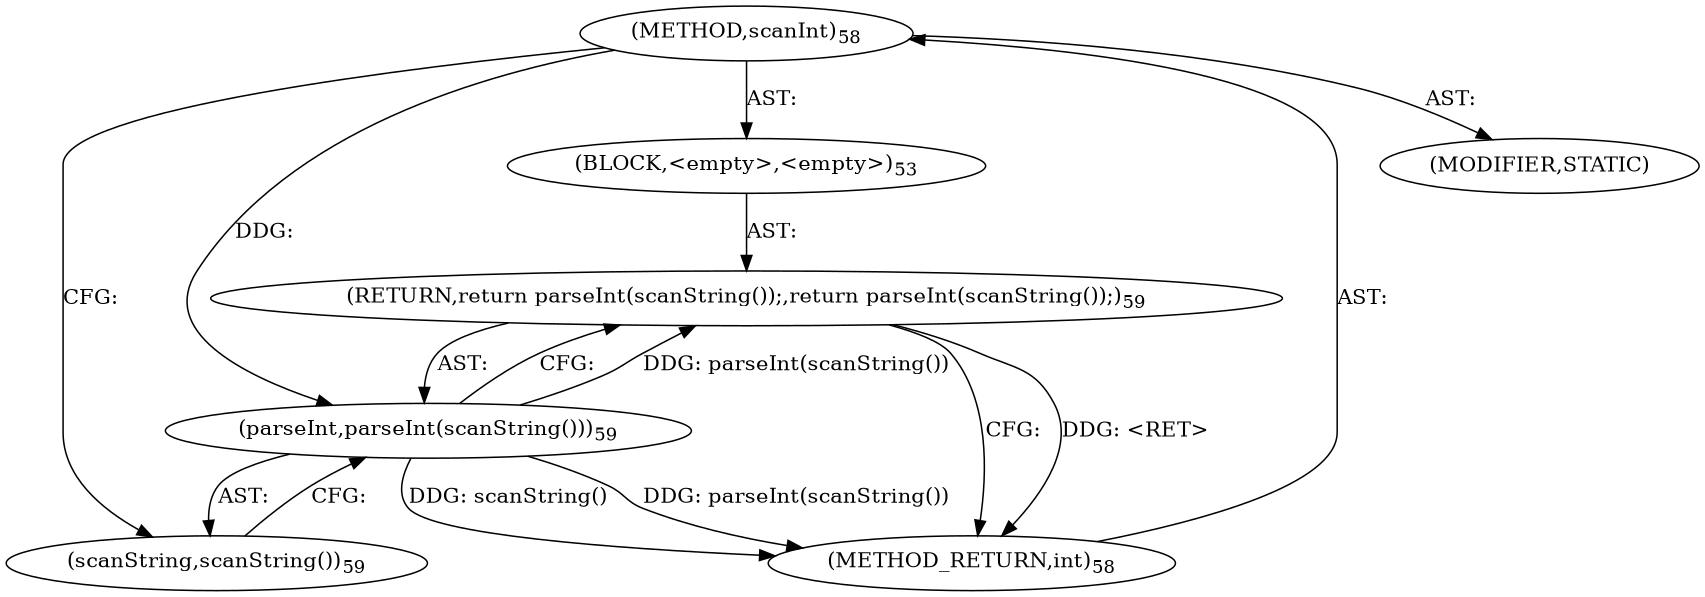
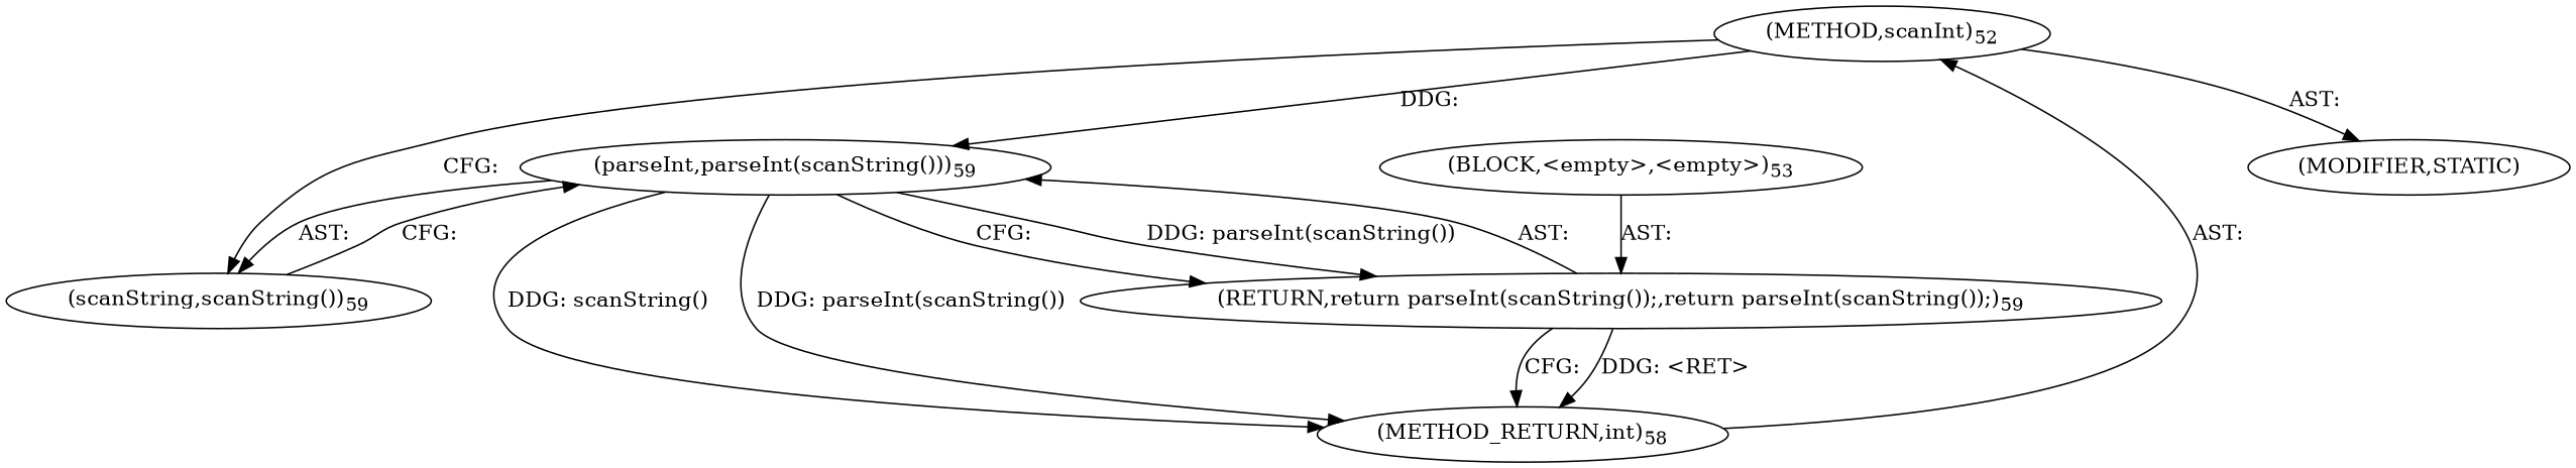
  digraph {
-   n1 [label=<(METHOD,scanInt)<SUB>58</SUB>>]
+   n1 [label=<(METHOD,scanInt)<SUB>52</SUB>>]
    n2 [label=<(BLOCK,&lt;empty&gt;,&lt;empty&gt;)<SUB>53</SUB>>]
    n3 [label=<(parseInt,parseInt(scanString()))<SUB>59</SUB>>]
    n4 [label=<(scanString,scanString())<SUB>59</SUB>>]
    n5 [label=<(MODIFIER,STATIC)>]
    n6 [label=<(RETURN,return parseInt(scanString());,return parseInt(scanString());)<SUB>59</SUB>>]
    n7 [label=<(METHOD_RETURN,int)<SUB>58</SUB>>]
-   n1 -> n2 [label="AST: "]
    n1 -> n3 [label="DDG: "]
    n1 -> n4 [label="CFG: "]
    n1 -> n5 [label="AST: "]
    n2 -> n6 [label="AST: "]
    n3 -> n4 [label="AST: "]
    n3 -> n6 [label="CFG: "]
    n3 -> n6 [label="DDG: parseInt(scanString())"]
    n3 -> n7 [label="DDG: scanString()"]
    n3 -> n7 [label="DDG: parseInt(scanString())"]
    n4 -> n3 [label="CFG: "]
    n6 -> n3 [label="AST: "]
    n6 -> n7 [label="CFG: "]
    n6 -> n7 [label="DDG: &lt;RET&gt;"]
    n7 -> n1 [label="AST: "]
  }
